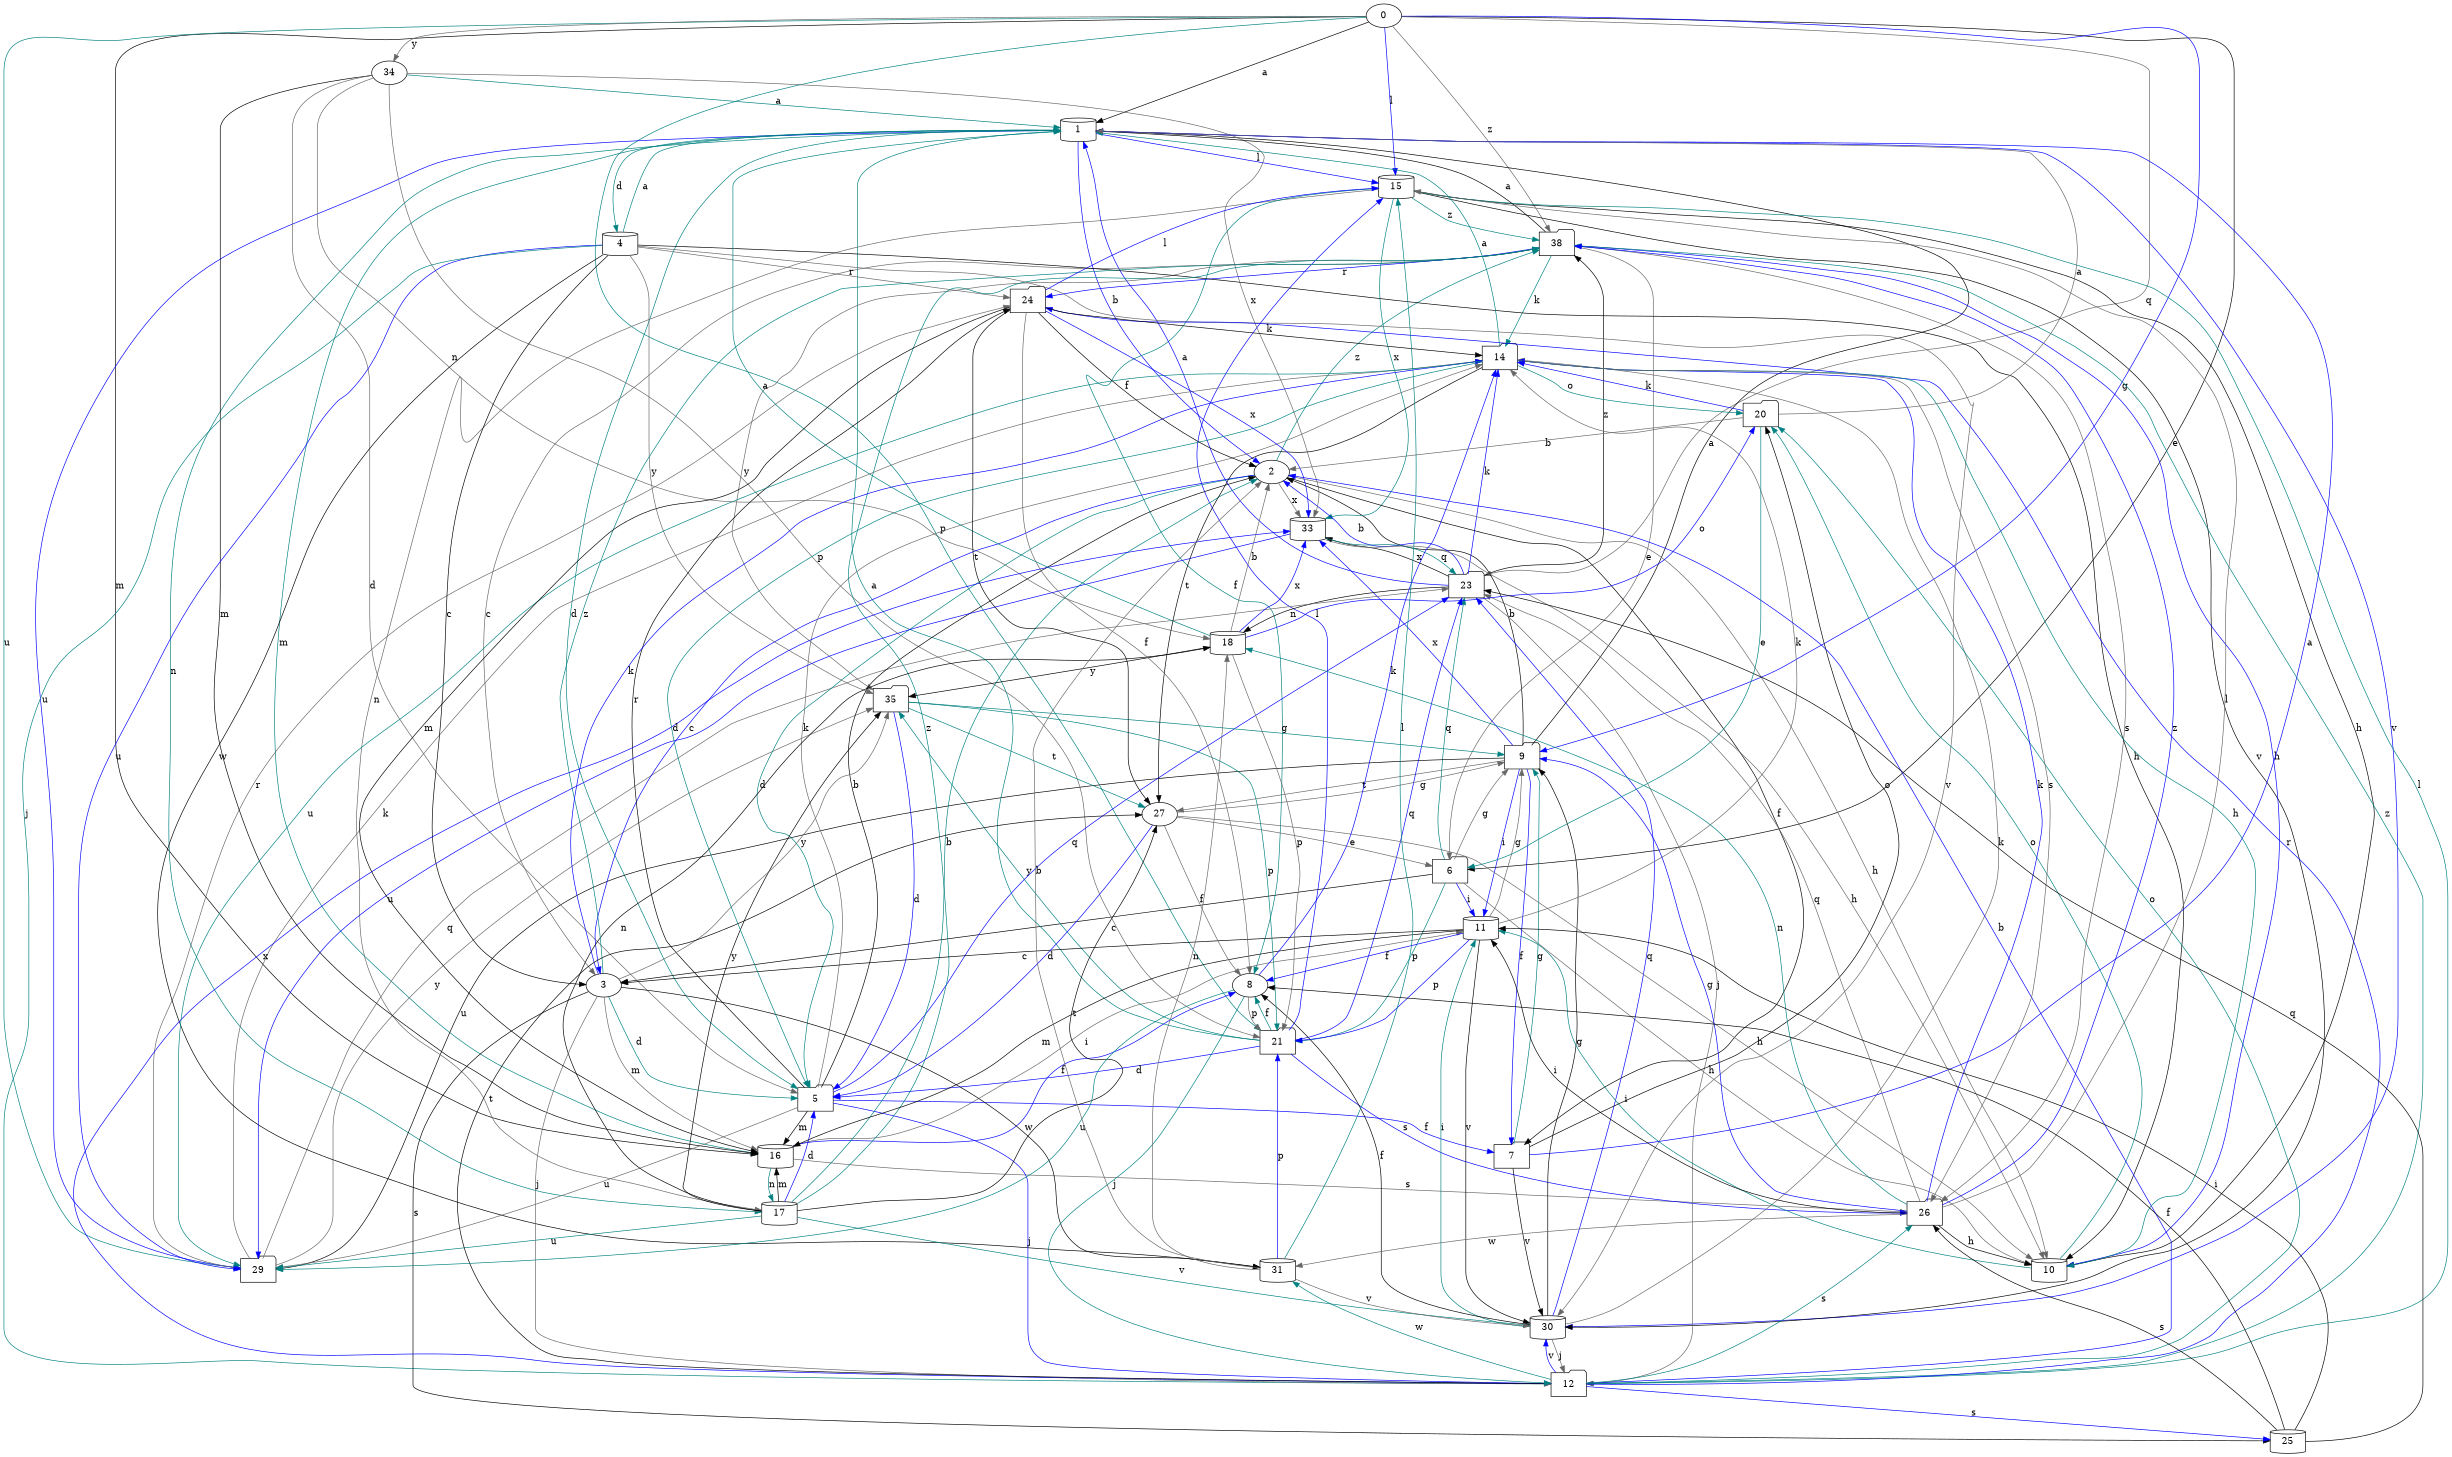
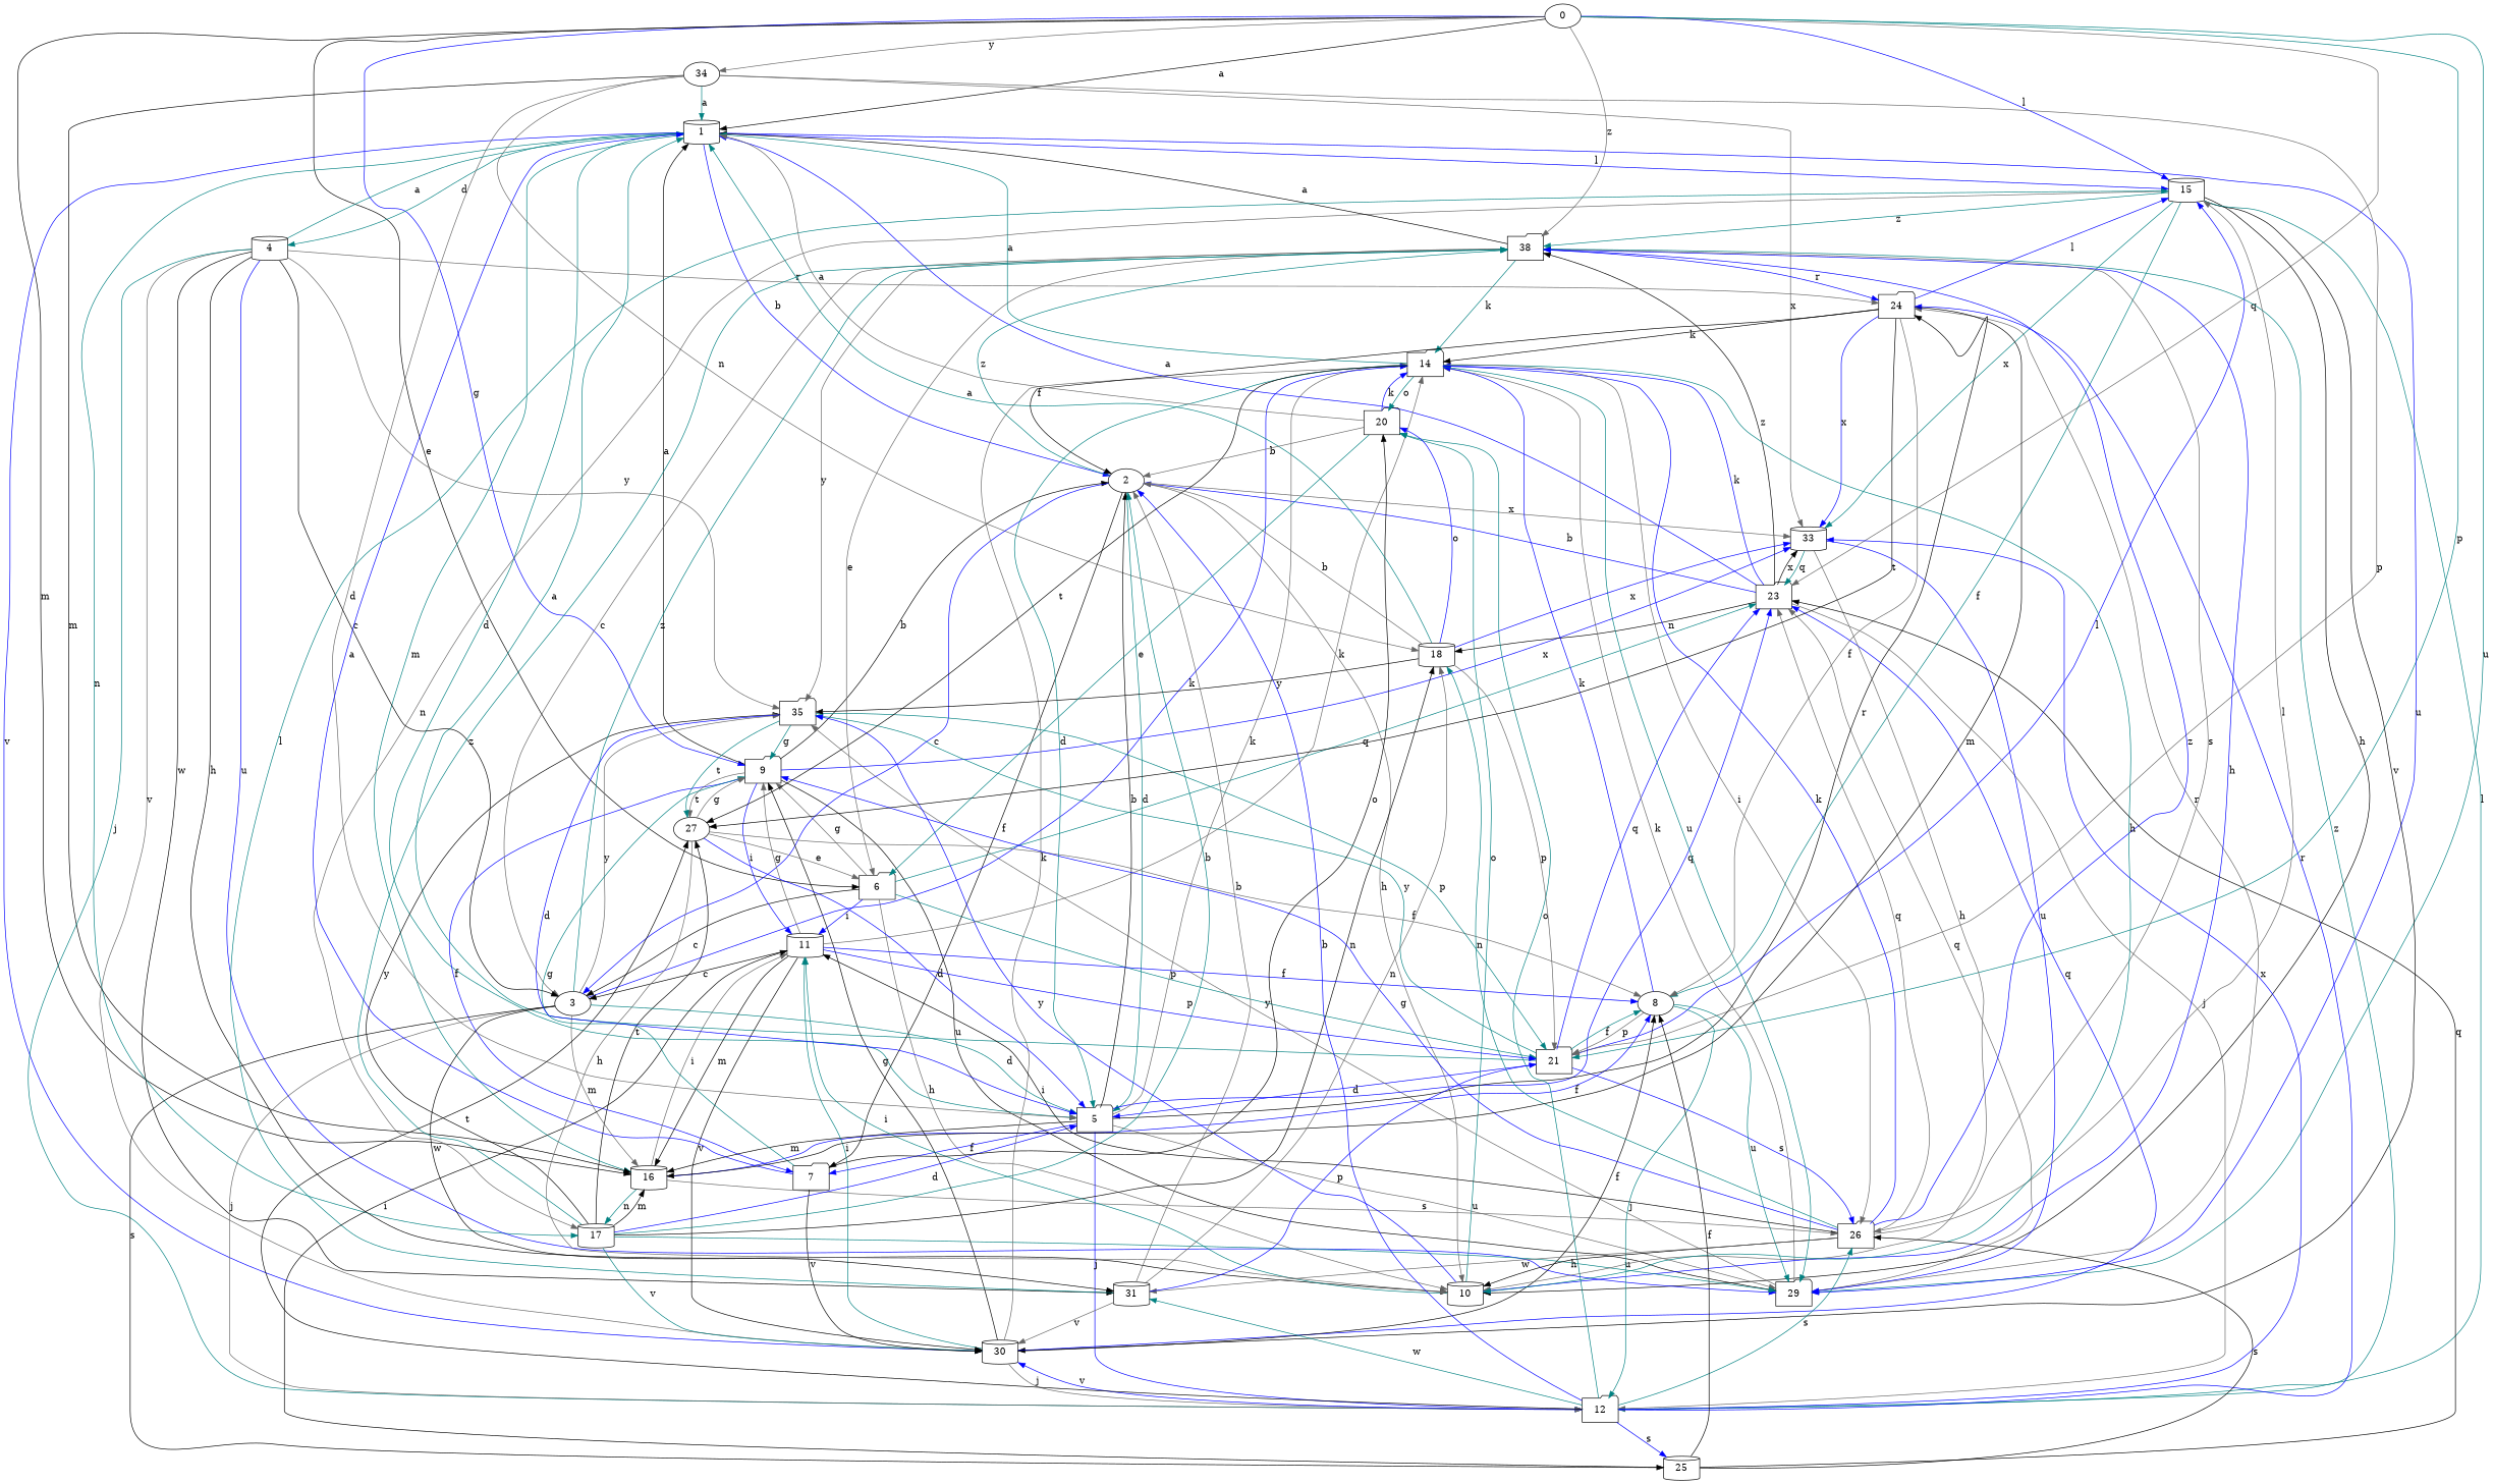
  strict digraph {
    node [shape=folder]
    edge [color=gray40]
    0 [shape=ellipse]
    1 [shape=cylinder]
    6
    9
    15 [shape=cylinder]
    16 [shape=cylinder]
    21
    23
    29
    34 [shape=ellipse]
    38
    2 [shape=ellipse]
    4 [shape=cylinder]
    5
    17 [shape=cylinder]
    30 [shape=cylinder]
    3 [shape=ellipse]
    10 [shape=cylinder]
    11 [shape=cylinder]
    7
    33 [shape=cylinder]
    27 [shape=ellipse]
    12
    8 [shape=ellipse]
    26
    35
    14
    18 [shape=cylinder]
    24
    31 [shape=cylinder]
    25 [shape=cylinder]
    20
    0 -> 1 [color=black label=a]
    0 -> 6 [color=black label=e]
    0 -> 9 [color=blue label=g]
    0 -> 15 [color=blue label=l]
    0 -> 16 [color=black label=m]
    0 -> 21 [color=teal label=p]
    0 -> 23 [label=q]
    0 -> 29 [color=teal label=u]
    0 -> 34 [label=y]
    0 -> 38 [label=z]
    1 -> 15 [color=blue label=l]
    1 -> 16 [color=teal label=m]
    1 -> 29 [color=blue label=u]
    1 -> 2 [color=blue label=b]
    1 -> 4 [color=teal label=d]
    1 -> 5 [color=teal label=d]
    1 -> 17 [color=teal label=n]
    1 -> 30 [color=blue label=v]
    6 -> 9 [label=g]
    6 -> 21 [color=teal label=p]
    6 -> 23 [color=teal label=q]
    6 -> 3 [color=black label=c]
    6 -> 10 [label=h]
    6 -> 11 [color=blue label=i]
    9 -> 1 [color=black label=a]
    9 -> 29 [color=black label=u]
    9 -> 2 [color=black label=b]
    9 -> 11 [color=blue label=i]
    9 -> 7 [color=blue label=f]
    9 -> 33 [color=blue label=x]
    9 -> 27 [label=t]
    15 -> 38 [color=teal label=z]
    15 -> 17 [label=n]
    15 -> 30 [color=black label=v]
    15 -> 10 [color=black label=h]
    15 -> 33 [color=teal label=x]
    15 -> 12 [color=teal label=l]
    15 -> 8 [color=teal label=f]
    16 -> 17 [color=teal label=n]
    16 -> 11 [label=i]
    16 -> 8 [color=blue label=f]
    16 -> 26 [label=s]
    21 -> 1 [color=teal label=a]
    21 -> 15 [color=blue label=l]
    21 -> 23 [color=blue label=q]
    21 -> 5 [color=blue label=d]
    21 -> 8 [color=teal label=f]
    21 -> 26 [color=blue label=s]
    21 -> 35 [color=teal label=y]
    23 -> 1 [color=blue label=a]
    23 -> 38 [color=black label=z]
    23 -> 2 [color=blue label=b]
    23 -> 33 [color=black label=x]
    23 -> 12 [label=j]
    23 -> 14 [color=blue label=k]
    23 -> 18 [color=black label=n]
    29 -> 23 [label=q]
    29 -> 35 [label=y]
    29 -> 14 [label=k]
    29 -> 24 [label=r]
    34 -> 1 [color=teal label=a]
    34 -> 16 [color=black label=m]
    34 -> 21 [label=p]
    34 -> 5 [label=d]
    34 -> 33 [label=x]
    34 -> 18 [label=n]
    38 -> 1 [color=black label=a]
    38 -> 6 [label=e]
    38 -> 3 [label=c]
    38 -> 10 [color=blue label=h]
    38 -> 26 [label=s]
    38 -> 35 [label=y]
    38 -> 14 [color=teal label=k]
    38 -> 24 [color=blue label=r]
    2 -> 38 [color=teal label=z]
    2 -> 5 [color=teal label=d]
    2 -> 3 [color=blue label=c]
    2 -> 10 [label=h]
    2 -> 7 [color=black label=f]
    2 -> 33 [label=x]
    4 -> 1 [color=teal label=a]
    4 -> 29 [color=blue label=u]
    4 -> 30 [label=v]
    4 -> 3 [color=black label=c]
    4 -> 10 [color=black label=h]
    4 -> 12 [color=teal label=j]
    4 -> 35 [label=y]
    4 -> 24 [label=r]
    4 -> 31 [color=black label=w]
    5 -> 16 [color=black label=m]
    5 -> 23 [color=blue label=q]
    5 -> 29 [label=u]
    5 -> 2 [color=black label=b]
    5 -> 7 [color=blue label=f]
    5 -> 12 [color=blue label=j]
    5 -> 14 [label=k]
    5 -> 24 [color=black label=r]
    17 -> 16 [color=black label=m]
    17 -> 29 [color=teal label=u]
    17 -> 38 [color=teal label=z]
    17 -> 2 [color=teal label=b]
    17 -> 5 [color=blue label=d]
    17 -> 30 [color=teal label=v]
    17 -> 27 [color=black label=t]
    17 -> 35 [color=black label=y]
    17 -> 18 [color=black label=n]
    30 -> 9 [color=black label=g]
    30 -> 23 [color=blue label=q]
    30 -> 11 [color=teal label=i]
    30 -> 12 [label=j]
    30 -> 8 [color=black label=f]
    30 -> 14 [label=k]
    3 -> 16 [label=m]
    3 -> 38 [color=teal label=z]
    3 -> 5 [color=teal label=d]
    3 -> 12 [label=j]
    3 -> 35 [label=y]
    3 -> 14 [color=blue label=k]
    3 -> 31 [color=black label=w]
    3 -> 25 [color=black label=s]
    10 -> 11 [color=teal label=i]
+   10 -> 35 [color=blue label=y]
    10 -> 20 [color=teal label=o]
    11 -> 9 [label=g]
    11 -> 16 [color=black label=m]
    11 -> 21 [color=blue label=p]
    11 -> 30 [color=black label=v]
    11 -> 3 [color=black label=c]
    11 -> 8 [color=blue label=f]
    11 -> 14 [label=k]
    7 -> 1 [color=blue label=a]
    7 -> 9 [color=teal label=g]
    7 -> 30 [color=black label=v]
    7 -> 20 [color=black label=o]
    33 -> 23 [color=teal label=q]
    33 -> 29 [color=blue label=u]
    33 -> 10 [label=h]
    27 -> 6 [label=e]
    27 -> 9 [label=g]
    27 -> 5 [color=blue label=d]
    27 -> 10 [label=h]
    27 -> 8 [label=f]
    12 -> 38 [color=teal label=z]
    12 -> 2 [color=blue label=b]
    12 -> 30 [color=blue label=v]
    12 -> 33 [color=blue label=x]
    12 -> 27 [color=black label=t]
    12 -> 26 [color=teal label=s]
    12 -> 24 [color=blue label=r]
    12 -> 31 [color=teal label=w]
    12 -> 25 [color=blue label=s]
    12 -> 20 [color=teal label=o]
    8 -> 21 [label=p]
    8 -> 29 [color=teal label=u]
    8 -> 12 [color=teal label=j]
    8 -> 14 [color=blue label=k]
    26 -> 9 [color=blue label=g]
    26 -> 15 [label=l]
    26 -> 23 [label=q]
    26 -> 38 [color=blue label=z]
    26 -> 10 [color=black label=h]
    26 -> 11 [color=black label=i]
    26 -> 14 [color=blue label=k]
    26 -> 18 [color=teal label=n]
    26 -> 31 [label=w]
    35 -> 9 [color=teal label=g]
    35 -> 21 [color=teal label=p]
    35 -> 5 [color=blue label=d]
    35 -> 27 [color=teal label=t]
    14 -> 1 [color=teal label=a]
    14 -> 29 [color=teal label=u]
    14 -> 5 [color=teal label=d]
    14 -> 10 [color=teal label=h]
    14 -> 27 [color=black label=t]
-   14 -> 26 [label=s]
+   14 -> 26 [label=i]
    14 -> 20 [color=teal label=o]
    18 -> 1 [color=teal label=a]
    18 -> 21 [label=p]
    18 -> 2 [label=b]
    18 -> 33 [color=blue label=x]
    18 -> 35 [color=black label=y]
    18 -> 20 [color=blue label=o]
    24 -> 15 [color=blue label=l]
    24 -> 16 [color=black label=m]
    24 -> 2 [color=black label=f]
    24 -> 33 [color=blue label=x]
    24 -> 27 [color=black label=t]
    24 -> 8 [label=f]
    24 -> 14 [color=black label=k]
    31 -> 15 [color=teal label=l]
    31 -> 21 [color=blue label=p]
    31 -> 2 [label=b]
    31 -> 30 [label=v]
    31 -> 18 [label=n]
    25 -> 23 [color=black label=q]
    25 -> 11 [color=black label=i]
    25 -> 8 [color=black label=f]
    25 -> 26 [color=black label=s]
    20 -> 1 [label=a]
    20 -> 6 [color=teal label=e]
    20 -> 2 [label=b]
    20 -> 14 [color=blue label=k]
  }
